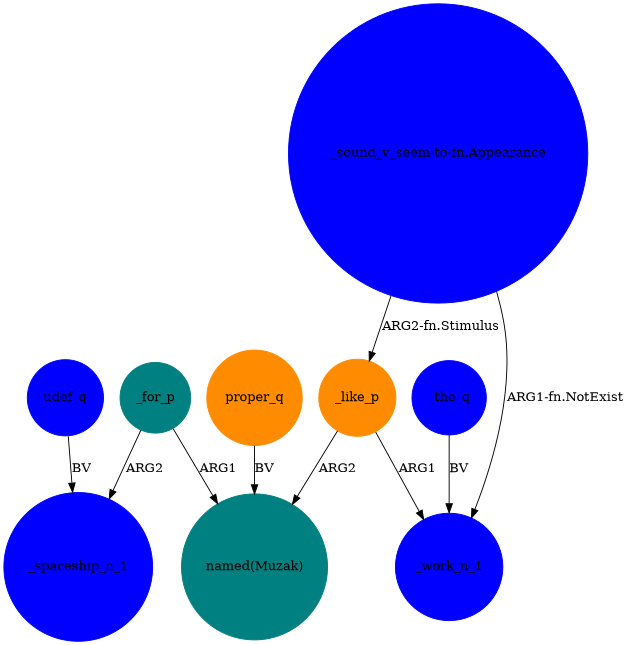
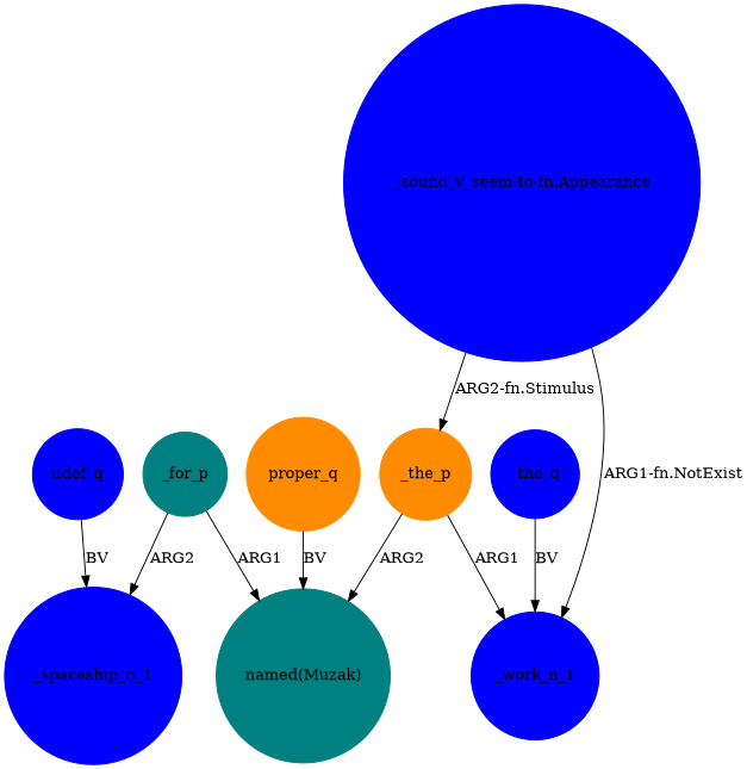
  digraph {
    node [shape=circle style=filled color=blue]
-   _like_p [color=darkorange]
+   _like_p [color=darkorange label=_the_p]
    "named(Muzak)" [color=teal]
    _work_n_1
    udef_q
    _spaceship_n_1
    _for_p [color=teal]
    "_sound_v_seem-to-fn.Appearance"
    proper_q [color=darkorange]
    _the_q
    _like_p -> "named(Muzak)" [label=ARG2]
    _like_p -> _work_n_1 [label=ARG1]
    udef_q -> _spaceship_n_1 [label=BV]
    _for_p -> "named(Muzak)" [label=ARG1]
    _for_p -> _spaceship_n_1 [label=ARG2]
    "_sound_v_seem-to-fn.Appearance" -> _like_p [label="ARG2-fn.Stimulus"]
    "_sound_v_seem-to-fn.Appearance" -> _work_n_1 [label="ARG1-fn.NotExist"]
    proper_q -> "named(Muzak)" [label=BV]
    _the_q -> _work_n_1 [label=BV]
  }
